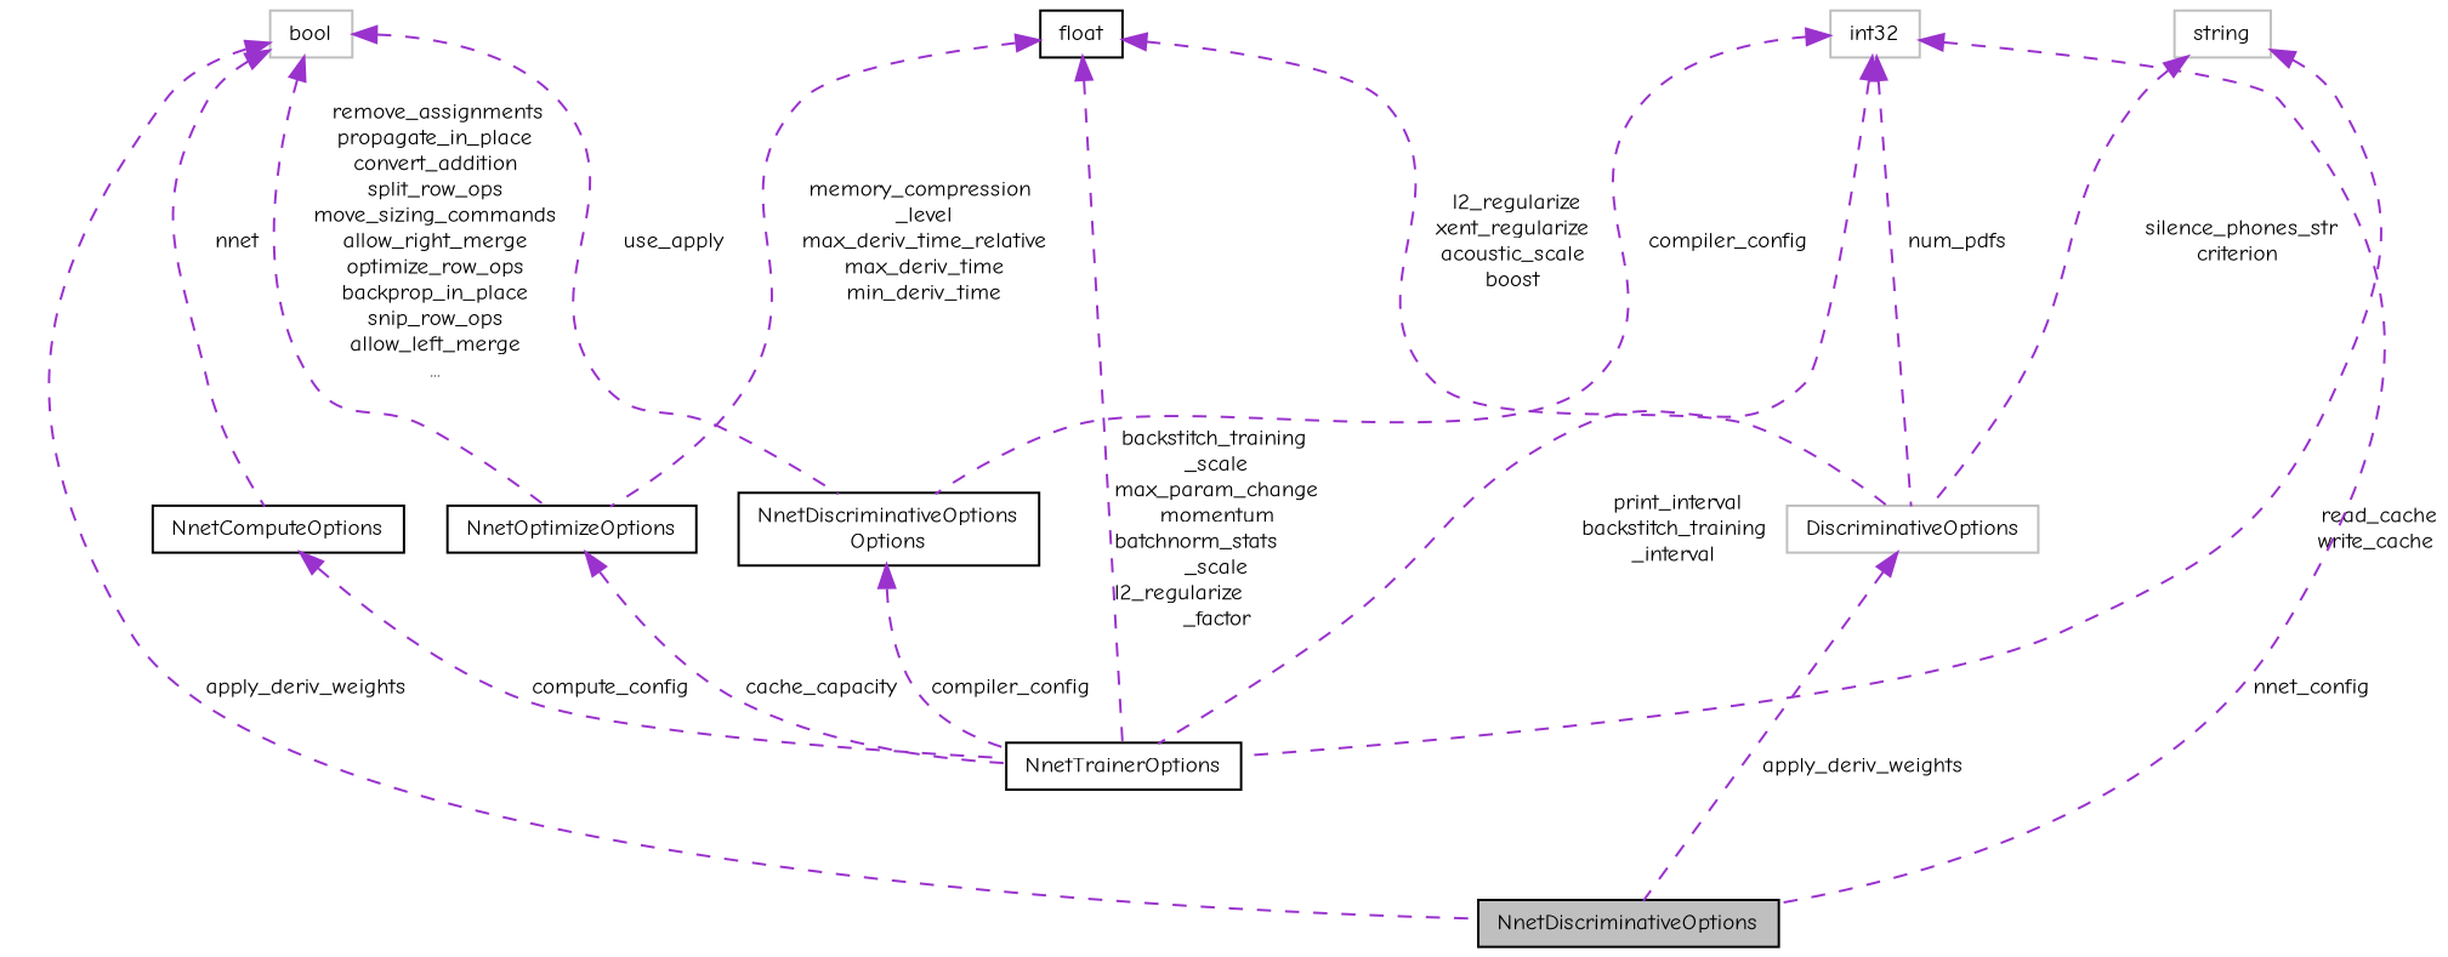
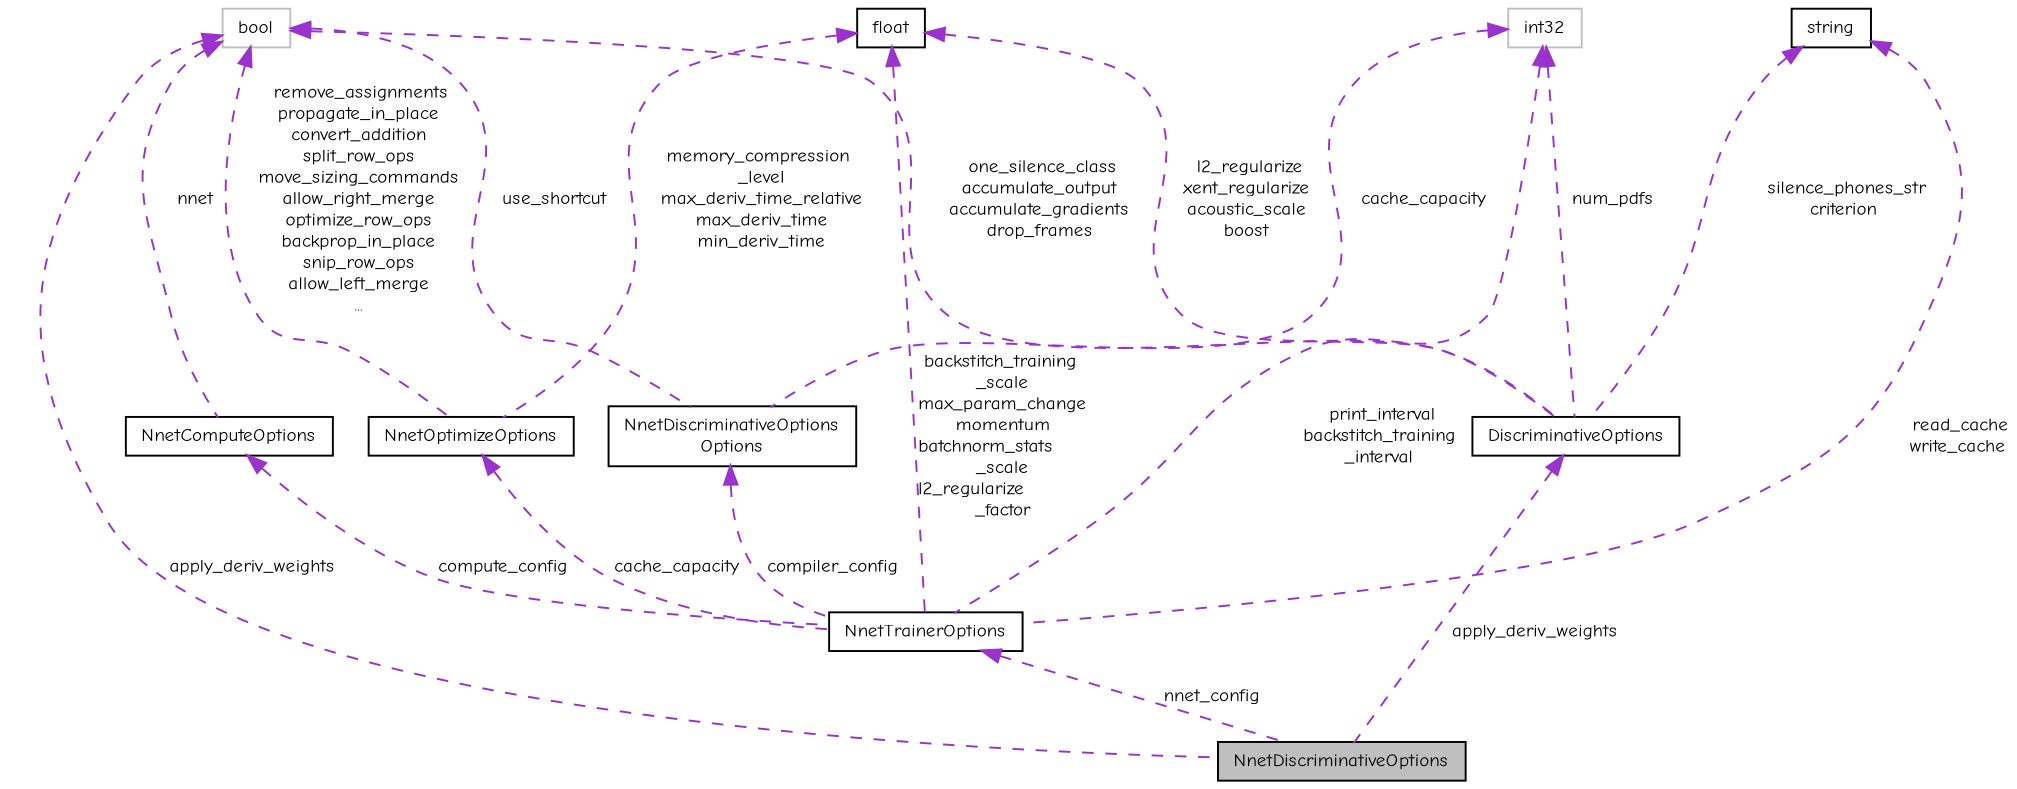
  digraph {
    fontname="Comic Neue"
    rankdir=TB
    node [color=black fillcolor=white fontname="Comic Neue" fontsize=10 shape=record style=filled]
    edge [color=darkorchid3 dir=back fontname="Comic Neue" fontsize=10 labelfontname=Helvetica labelfontsize=10 style=dashed]
    n1 [fillcolor=grey75 fontcolor=black height=0.2 label=NnetDiscriminativeOptions width=0.4]
-   n2 [color=grey75 height=0.2 label=DiscriminativeOptions width=0.4]
+   n2 [height=0.2 label=DiscriminativeOptions width=0.4]
    n3 [height=0.2 label=float width=0.4]
    n4 [height=0.2 label=NnetTrainerOptions width=0.4]
    n5 [height=0.2 label=NnetOptimizeOptions width=0.4]
    n6 [color=grey75 height=0.2 label=bool width=0.4]
    n7 [height=0.2 label=NnetComputeOptions width=0.4]
    n8 [height=0.2 label="NnetDiscriminativeOptions\lOptions" width=0.4]
-   n9 [color=grey75 height=0.2 label=string width=0.4]
+   n9 [height=0.2 label=string width=0.4]
    n10 [color=grey75 height=0.2 label=int32 width=0.4]
    n2 -> n1 [label=" apply_deriv_weights"]
    n3 -> n2 [label=" l2_regularize\nxent_regularize\nacoustic_scale\nboost"]
    n3 -> n4 [label=" backstitch_training\l_scale\nmax_param_change\nmomentum\nbatchnorm_stats\l_scale\nl2_regularize\l_factor"]
    n3 -> n5 [label=" memory_compression\l_level\nmax_deriv_time_relative\nmax_deriv_time\nmin_deriv_time"]
-   n10 -> n1 [label=" nnet_config"]
+   n4 -> n1 [label=" nnet_config"]
    n5 -> n4 [label=" cache_capacity"]
    n6 -> n1 [label=" apply_deriv_weights"]
+   n6 -> n2 [label=" one_silence_class\naccumulate_output\naccumulate_gradients\ndrop_frames"]
    n6 -> n5 [label=" remove_assignments\npropagate_in_place\nconvert_addition\nsplit_row_ops\nmove_sizing_commands\nallow_right_merge\noptimize_row_ops\nbackprop_in_place\nsnip_row_ops\nallow_left_merge\n..."]
    n6 -> n7 [label=" nnet"]
-   n6 -> n8 [label=" use_apply"]
+   n6 -> n8 [label=" use_shortcut"]
    n7 -> n4 [label=" compute_config"]
    n8 -> n4 [label=" compiler_config"]
    n9 -> n2 [label=" silence_phones_str\ncriterion"]
    n9 -> n4 [label=" read_cache\nwrite_cache"]
    n10 -> n2 [label=" num_pdfs"]
    n10 -> n4 [label=" print_interval\nbackstitch_training\l_interval"]
-   n10 -> n8 [label=" compiler_config"]
+   n10 -> n8 [label=" cache_capacity"]
  }
